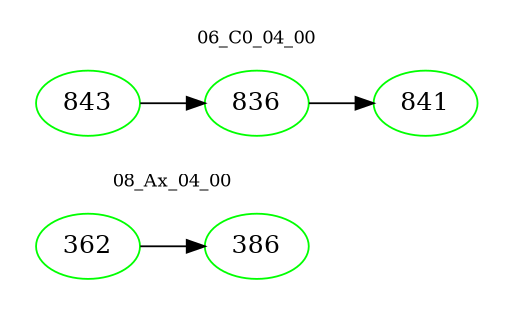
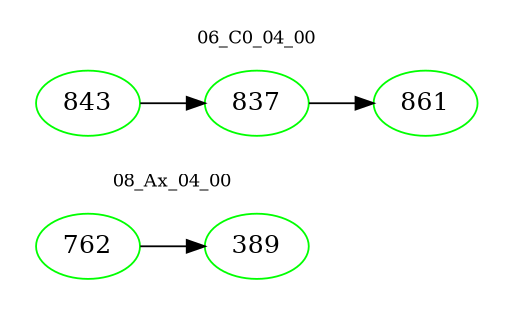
  digraph {
    rankdir=LR
    node [color=green]
    edge [color=black]
-   n1 [label=362]
-   n2 [label=386]
+   n1 [label=762]
+   n2 [label=389]
    n3 [label=843]
-   n4 [label=836]
-   n5 [label=841]
+   n4 [label=837]
+   n5 [label=861]
    subgraph cluster_1 {
      color=white
      fontsize=10
      label="08_Ax_04_00"
      n1
      n2
    }
    subgraph cluster_2 {
      color=white
      fontsize=10
      label="06_C0_04_00"
      n3
      n4
      n5
    }
    n1 -> n2
    n3 -> n4
    n4 -> n5
  }
